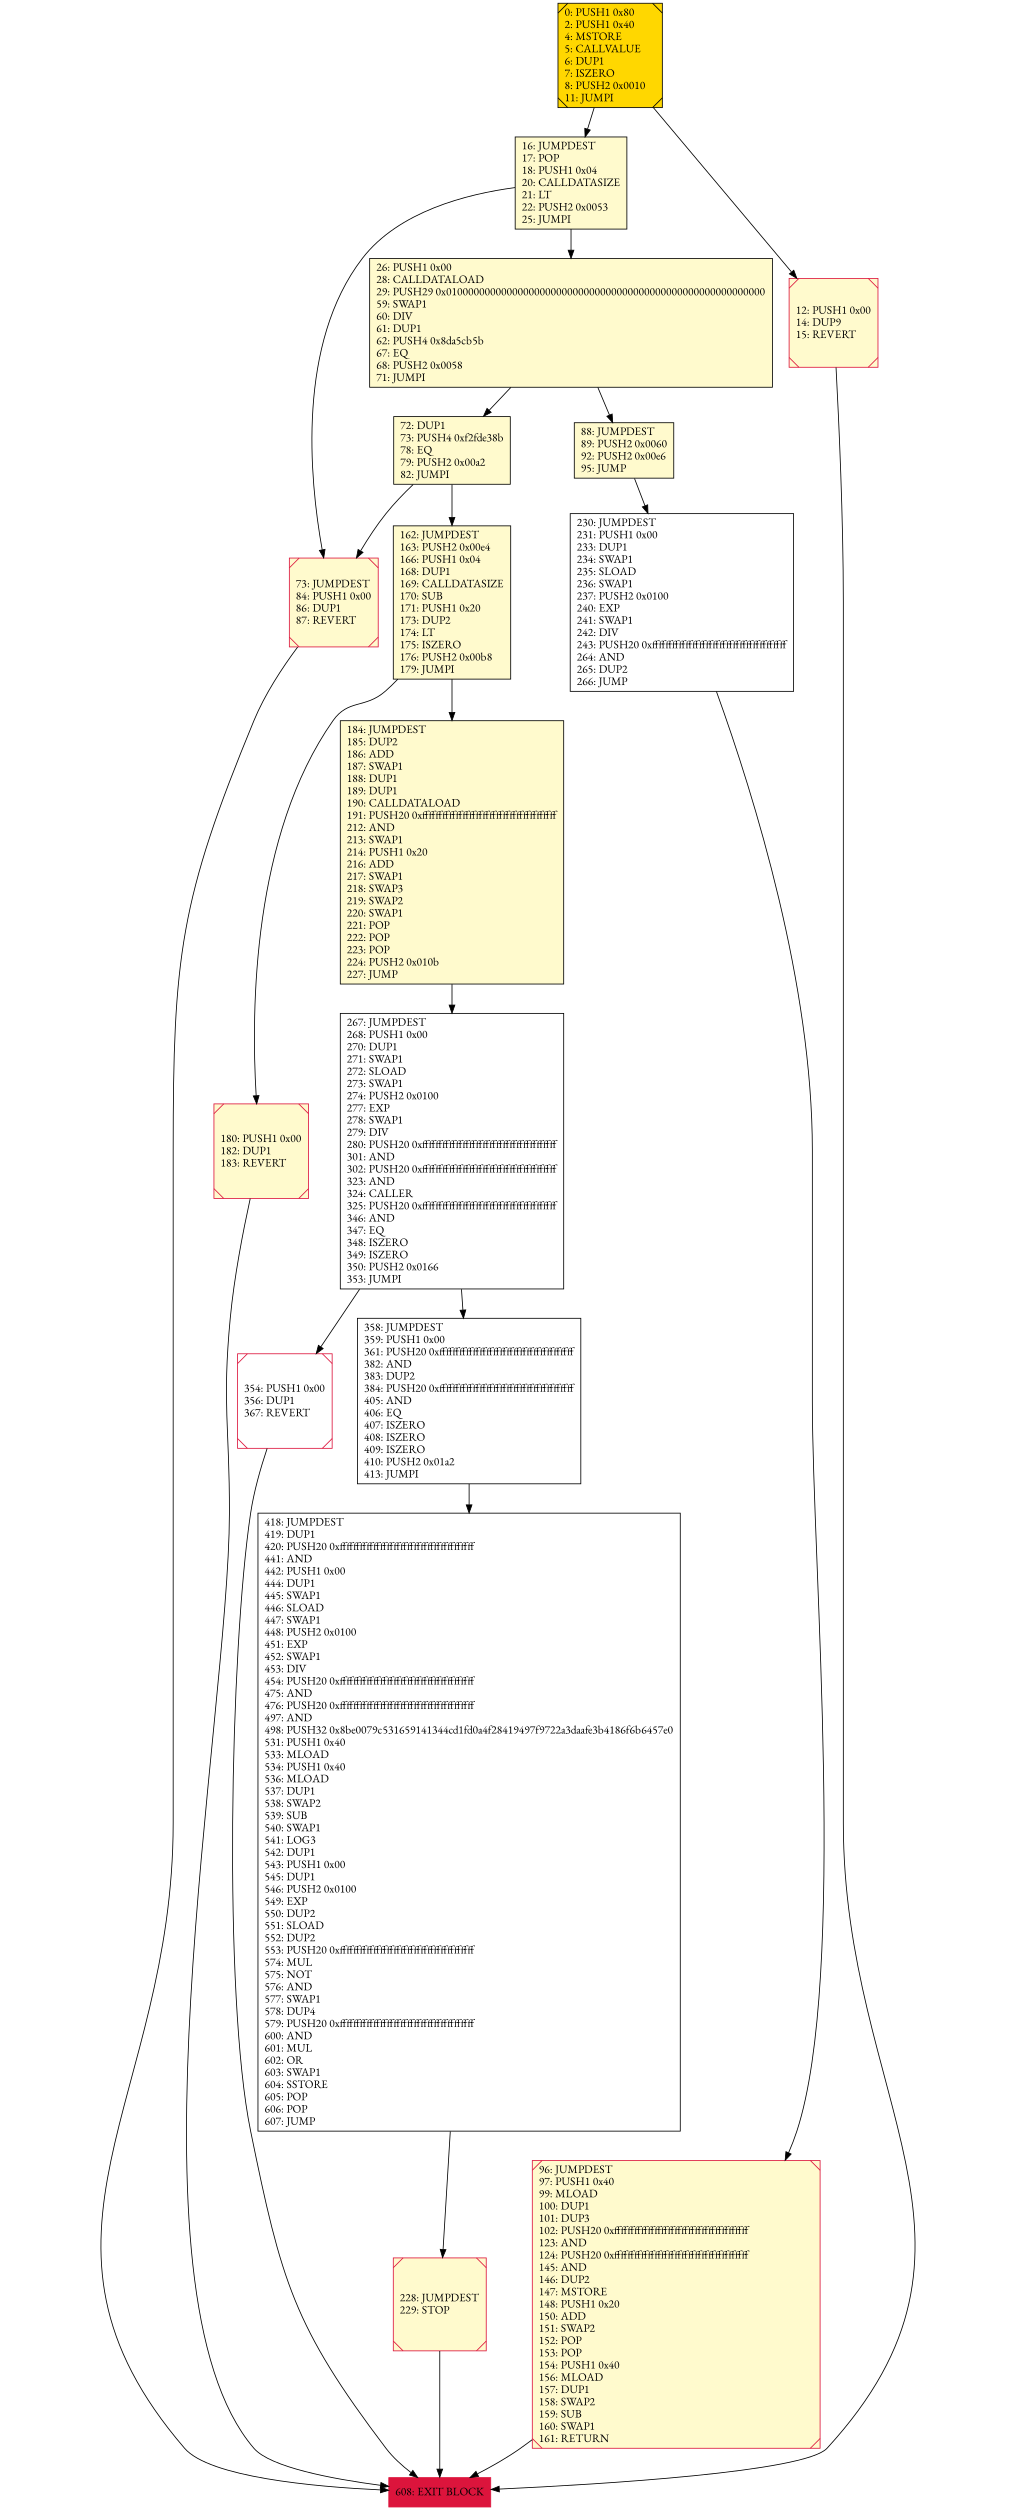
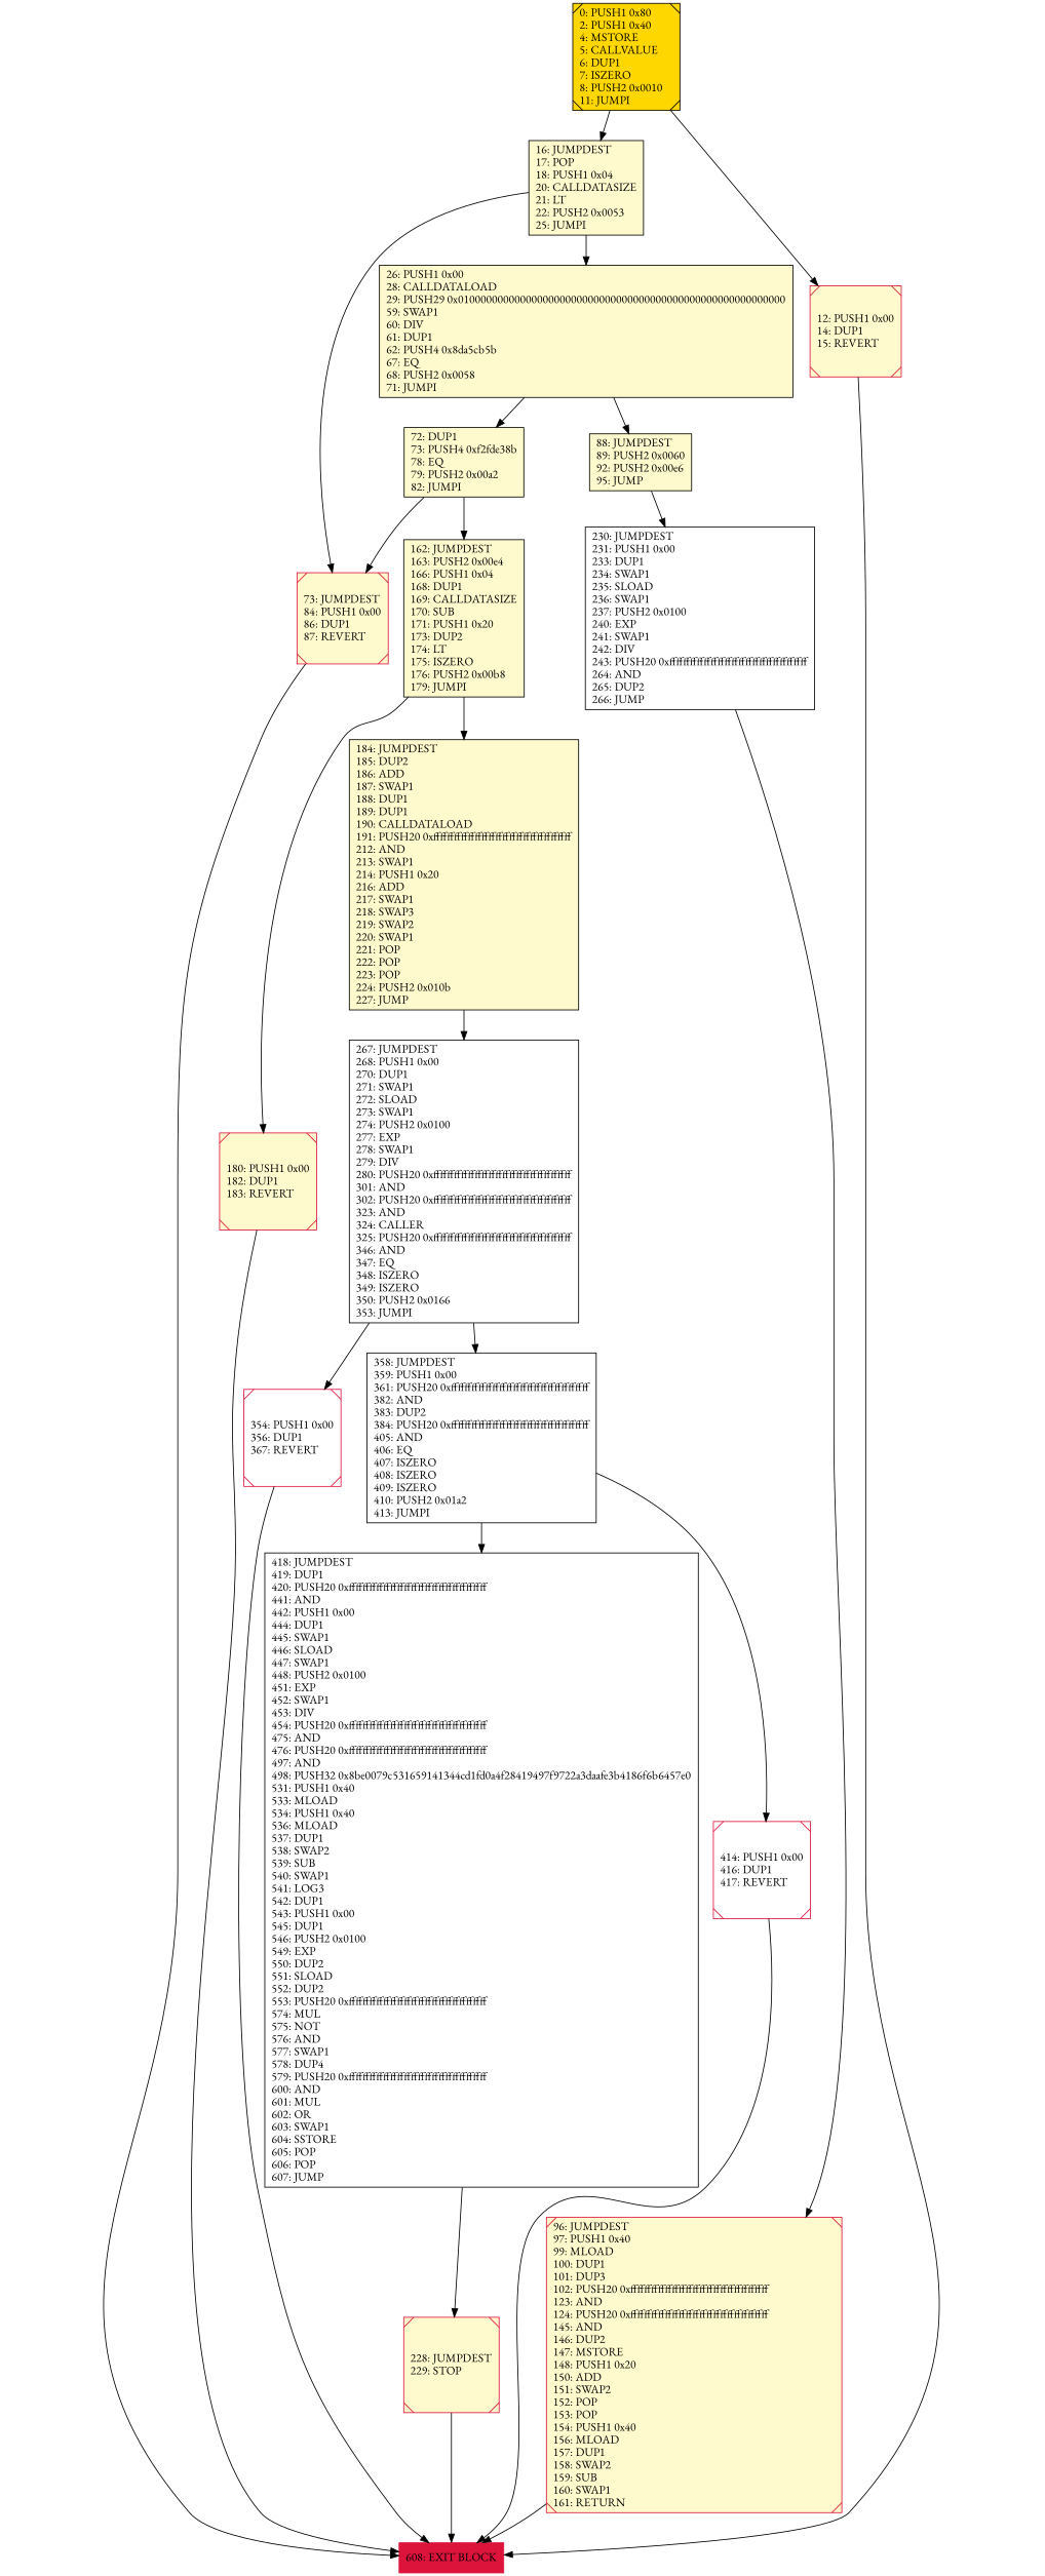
  digraph {
    fontname="EB Garamond"
    rankdir=UD
    node [color=black fillcolor=lemonchiffon fontcolor=black fontname="EB Garamond" shape=box style=filled]
    edge [fontname="EB Garamond"]
    n1 [color=crimson fillcolor=crimson label="608: EXIT BLOCK\l"]
    n2 [color=crimson fillcolor=white label="354: PUSH1 0x00\l356: DUP1\l367: REVERT\l" shape=Msquare]
    n3 [label="72: DUP1\l73: PUSH4 0xf2fde38b\l78: EQ\l79: PUSH2 0x00a2\l82: JUMPI\l"]
    n4 [label="162: JUMPDEST\l163: PUSH2 0x00e4\l166: PUSH1 0x04\l168: DUP1\l169: CALLDATASIZE\l170: SUB\l171: PUSH1 0x20\l173: DUP2\l174: LT\l175: ISZERO\l176: PUSH2 0x00b8\l179: JUMPI\l"]
    n5 [color=crimson label="73: JUMPDEST\l84: PUSH1 0x00\l86: DUP1\l87: REVERT\l" shape=Msquare]
    n6 [color=crimson label="180: PUSH1 0x00\l182: DUP1\l183: REVERT\l" shape=Msquare]
    n7 [label="184: JUMPDEST\l185: DUP2\l186: ADD\l187: SWAP1\l188: DUP1\l189: DUP1\l190: CALLDATALOAD\l191: PUSH20 0xffffffffffffffffffffffffffffffffffffffff\l212: AND\l213: SWAP1\l214: PUSH1 0x20\l216: ADD\l217: SWAP1\l218: SWAP3\l219: SWAP2\l220: SWAP1\l221: POP\l222: POP\l223: POP\l224: PUSH2 0x010b\l227: JUMP\l"]
    n8 [fillcolor=white label="358: JUMPDEST\l359: PUSH1 0x00\l361: PUSH20 0xffffffffffffffffffffffffffffffffffffffff\l382: AND\l383: DUP2\l384: PUSH20 0xffffffffffffffffffffffffffffffffffffffff\l405: AND\l406: EQ\l407: ISZERO\l408: ISZERO\l409: ISZERO\l410: PUSH2 0x01a2\l413: JUMPI\l"]
    n9 [fillcolor=white label="418: JUMPDEST\l419: DUP1\l420: PUSH20 0xffffffffffffffffffffffffffffffffffffffff\l441: AND\l442: PUSH1 0x00\l444: DUP1\l445: SWAP1\l446: SLOAD\l447: SWAP1\l448: PUSH2 0x0100\l451: EXP\l452: SWAP1\l453: DIV\l454: PUSH20 0xffffffffffffffffffffffffffffffffffffffff\l475: AND\l476: PUSH20 0xffffffffffffffffffffffffffffffffffffffff\l497: AND\l498: PUSH32 0x8be0079c531659141344cd1fd0a4f28419497f9722a3daafe3b4186f6b6457e0\l531: PUSH1 0x40\l533: MLOAD\l534: PUSH1 0x40\l536: MLOAD\l537: DUP1\l538: SWAP2\l539: SUB\l540: SWAP1\l541: LOG3\l542: DUP1\l543: PUSH1 0x00\l545: DUP1\l546: PUSH2 0x0100\l549: EXP\l550: DUP2\l551: SLOAD\l552: DUP2\l553: PUSH20 0xffffffffffffffffffffffffffffffffffffffff\l574: MUL\l575: NOT\l576: AND\l577: SWAP1\l578: DUP4\l579: PUSH20 0xffffffffffffffffffffffffffffffffffffffff\l600: AND\l601: MUL\l602: OR\l603: SWAP1\l604: SSTORE\l605: POP\l606: POP\l607: JUMP\l"]
+   n10 [color=crimson fillcolor=white label="414: PUSH1 0x00\l416: DUP1\l417: REVERT\l" shape=Msquare]
    n11 [color=crimson label="228: JUMPDEST\l229: STOP\l" shape=Msquare]
    n12 [label="88: JUMPDEST\l89: PUSH2 0x0060\l92: PUSH2 0x00e6\l95: JUMP\l"]
    n13 [fillcolor=white label="230: JUMPDEST\l231: PUSH1 0x00\l233: DUP1\l234: SWAP1\l235: SLOAD\l236: SWAP1\l237: PUSH2 0x0100\l240: EXP\l241: SWAP1\l242: DIV\l243: PUSH20 0xffffffffffffffffffffffffffffffffffffffff\l264: AND\l265: DUP2\l266: JUMP\l"]
    n14 [color=crimson label="96: JUMPDEST\l97: PUSH1 0x40\l99: MLOAD\l100: DUP1\l101: DUP3\l102: PUSH20 0xffffffffffffffffffffffffffffffffffffffff\l123: AND\l124: PUSH20 0xffffffffffffffffffffffffffffffffffffffff\l145: AND\l146: DUP2\l147: MSTORE\l148: PUSH1 0x20\l150: ADD\l151: SWAP2\l152: POP\l153: POP\l154: PUSH1 0x40\l156: MLOAD\l157: DUP1\l158: SWAP2\l159: SUB\l160: SWAP1\l161: RETURN\l" shape=Msquare]
    n15 [label="16: JUMPDEST\l17: POP\l18: PUSH1 0x04\l20: CALLDATASIZE\l21: LT\l22: PUSH2 0x0053\l25: JUMPI\l"]
    n16 [label="26: PUSH1 0x00\l28: CALLDATALOAD\l29: PUSH29 0x0100000000000000000000000000000000000000000000000000000000\l59: SWAP1\l60: DIV\l61: DUP1\l62: PUSH4 0x8da5cb5b\l67: EQ\l68: PUSH2 0x0058\l71: JUMPI\l"]
-   n17 [color=crimson label="12: PUSH1 0x00\l14: DUP9\l15: REVERT\l" shape=Msquare]
+   n17 [color=crimson label="12: PUSH1 0x00\l14: DUP1\l15: REVERT\l" shape=Msquare]
    n18 [fillcolor=white label="267: JUMPDEST\l268: PUSH1 0x00\l270: DUP1\l271: SWAP1\l272: SLOAD\l273: SWAP1\l274: PUSH2 0x0100\l277: EXP\l278: SWAP1\l279: DIV\l280: PUSH20 0xffffffffffffffffffffffffffffffffffffffff\l301: AND\l302: PUSH20 0xffffffffffffffffffffffffffffffffffffffff\l323: AND\l324: CALLER\l325: PUSH20 0xffffffffffffffffffffffffffffffffffffffff\l346: AND\l347: EQ\l348: ISZERO\l349: ISZERO\l350: PUSH2 0x0166\l353: JUMPI\l"]
    n19 [fillcolor=gold label="0: PUSH1 0x80\l2: PUSH1 0x40\l4: MSTORE\l5: CALLVALUE\l6: DUP1\l7: ISZERO\l8: PUSH2 0x0010\l11: JUMPI\l" shape=Msquare]
    n2 -> n1
    n3 -> n4
    n3 -> n5
    n4 -> n6
    n4 -> n7
    n5 -> n1
    n6 -> n1
    n7 -> n18
    n8 -> n9
+   n8 -> n10
    n9 -> n11
+   n10 -> n1
    n11 -> n1
    n12 -> n13
    n13 -> n14
    n14 -> n1
    n15 -> n5
    n15 -> n16
    n16 -> n3
    n16 -> n12
    n17 -> n1
    n18 -> n2
    n18 -> n8
    n19 -> n15
    n19 -> n17
  }
